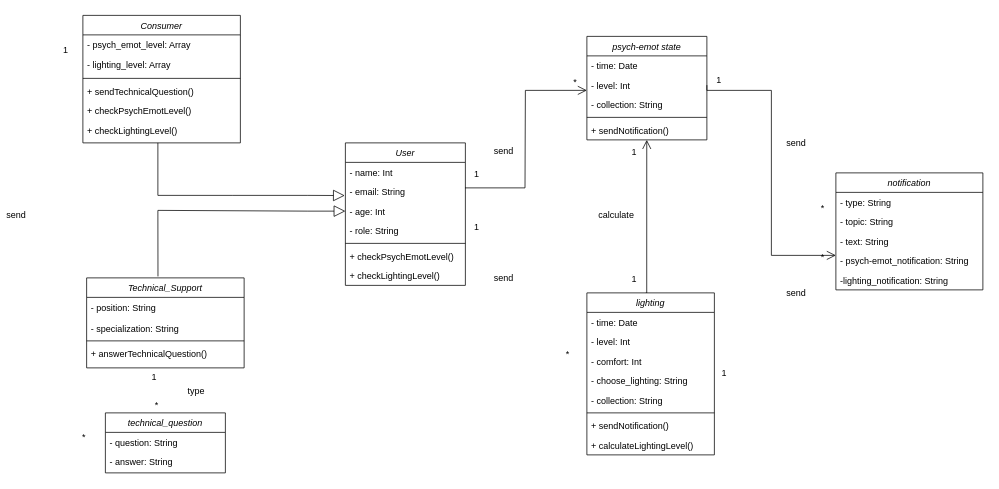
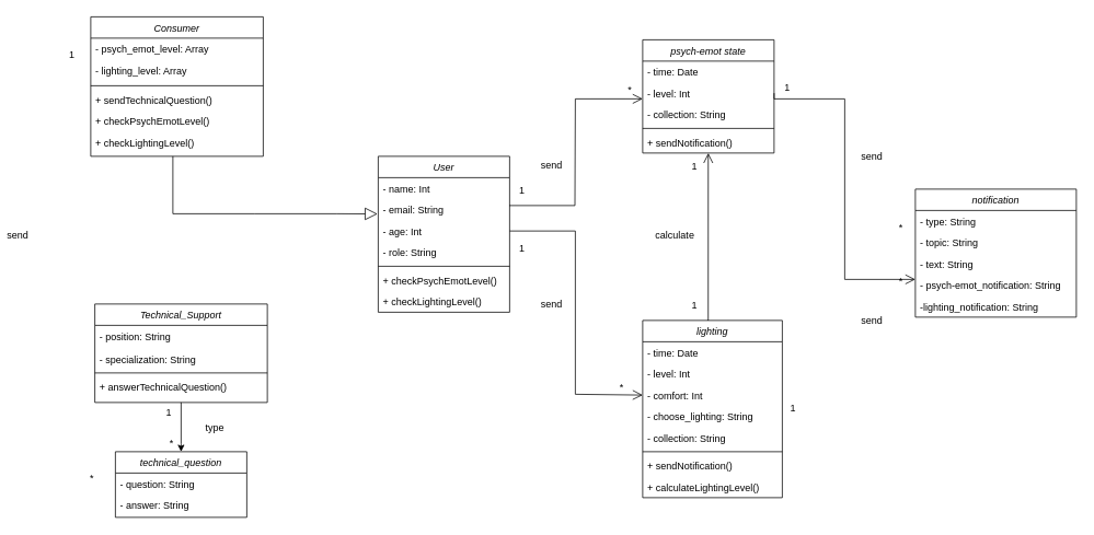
  <mxCell id="0" />
  <mxCell id="1" parent="0" />
  <mxCell id="2" value="User" style="swimlane;fontStyle=2;align=center;verticalAlign=top;childLayout=stackLayout;horizontal=1;startSize=26;horizontalStack=0;resizeParent=1;resizeLast=0;collapsible=1;marginBottom=0;rounded=0;shadow=0;strokeWidth=1;" parent="1" vertex="1"><mxGeometry x="460" y="190" width="160" height="190" as="geometry"><mxRectangle x="230" y="140" width="160" height="26" as="alternateBounds" /></mxGeometry></mxCell>
  <mxCell id="3" value="- name: Int" style="text;align=left;verticalAlign=top;spacingLeft=4;spacingRight=4;overflow=hidden;rotatable=0;points=[[0,0.5],[1,0.5]];portConstraint=eastwest;" parent="2" vertex="1"><mxGeometry y="26" width="160" height="26" as="geometry" /></mxCell>
  <mxCell id="4" value="- email: String" style="text;align=left;verticalAlign=top;spacingLeft=4;spacingRight=4;overflow=hidden;rotatable=0;points=[[0,0.5],[1,0.5]];portConstraint=eastwest;rounded=0;shadow=0;html=0;" parent="2" vertex="1"><mxGeometry y="52" width="160" height="26" as="geometry" /></mxCell>
  <mxCell id="5" value="- age: Int" style="text;align=left;verticalAlign=top;spacingLeft=4;spacingRight=4;overflow=hidden;rotatable=0;points=[[0,0.5],[1,0.5]];portConstraint=eastwest;rounded=0;shadow=0;html=0;" parent="2" vertex="1"><mxGeometry y="78" width="160" height="26" as="geometry" /></mxCell>
  <mxCell id="6" value="- role: String" style="text;align=left;verticalAlign=top;spacingLeft=4;spacingRight=4;overflow=hidden;rotatable=0;points=[[0,0.5],[1,0.5]];portConstraint=eastwest;rounded=0;shadow=0;html=0;" parent="2" vertex="1"><mxGeometry y="104" width="160" height="26" as="geometry" /></mxCell>
  <mxCell id="7" value="" style="line;html=1;strokeWidth=1;align=left;verticalAlign=middle;spacingTop=-1;spacingLeft=3;spacingRight=3;rotatable=0;labelPosition=right;points=[];portConstraint=eastwest;" parent="2" vertex="1"><mxGeometry y="130" width="160" height="8" as="geometry" /></mxCell>
  <mxCell id="8" value="+ checkPsychEmotLevel()" style="text;align=left;verticalAlign=top;spacingLeft=4;spacingRight=4;overflow=hidden;rotatable=0;points=[[0,0.5],[1,0.5]];portConstraint=eastwest;" parent="2" vertex="1"><mxGeometry y="138" width="160" height="26" as="geometry" /></mxCell>
  <mxCell id="9" value="+ checkLightingLevel()" style="text;align=left;verticalAlign=top;spacingLeft=4;spacingRight=4;overflow=hidden;rotatable=0;points=[[0,0.5],[1,0.5]];portConstraint=eastwest;" parent="2" vertex="1"><mxGeometry y="164" width="160" height="26" as="geometry" /></mxCell>
  <mxCell id="10" style="edgeStyle=orthogonalEdgeStyle;rounded=0;orthogonalLoop=1;jettySize=auto;html=1;exitX=0.458;exitY=0.003;exitDx=0;exitDy=0;entryX=0.499;entryY=1.002;entryDx=0;entryDy=0;endSize=10;endArrow=open;endFill=0;entryPerimeter=0;exitPerimeter=0;" parent="1" source="11" target="54" edge="1"><mxGeometry relative="1" as="geometry"><Array as="points"><mxPoint x="862" y="391" /></Array></mxGeometry></mxCell>
  <mxCell id="11" value="lighting" style="swimlane;fontStyle=2;align=center;verticalAlign=top;childLayout=stackLayout;horizontal=1;startSize=26;horizontalStack=0;resizeParent=1;resizeLast=0;collapsible=1;marginBottom=0;rounded=0;shadow=0;strokeWidth=1;" parent="1" vertex="1"><mxGeometry x="782" y="390" width="170" height="216" as="geometry"><mxRectangle x="550" y="140" width="160" height="26" as="alternateBounds" /></mxGeometry></mxCell>
  <mxCell id="12" value="- time: Date" style="text;align=left;verticalAlign=top;spacingLeft=4;spacingRight=4;overflow=hidden;rotatable=0;points=[[0,0.5],[1,0.5]];portConstraint=eastwest;" parent="11" vertex="1"><mxGeometry y="26" width="170" height="26" as="geometry" /></mxCell>
  <mxCell id="13" value="- level: Int" style="text;align=left;verticalAlign=top;spacingLeft=4;spacingRight=4;overflow=hidden;rotatable=0;points=[[0,0.5],[1,0.5]];portConstraint=eastwest;rounded=0;shadow=0;html=0;" parent="11" vertex="1"><mxGeometry y="52" width="170" height="26" as="geometry" /></mxCell>
  <mxCell id="14" value="- comfort: Int" style="text;align=left;verticalAlign=top;spacingLeft=4;spacingRight=4;overflow=hidden;rotatable=0;points=[[0,0.5],[1,0.5]];portConstraint=eastwest;rounded=0;shadow=0;html=0;" parent="11" vertex="1"><mxGeometry y="78" width="170" height="26" as="geometry" /></mxCell>
  <mxCell id="15" value="- choose_lighting: String" style="text;align=left;verticalAlign=top;spacingLeft=4;spacingRight=4;overflow=hidden;rotatable=0;points=[[0,0.5],[1,0.5]];portConstraint=eastwest;rounded=0;shadow=0;html=0;" parent="11" vertex="1"><mxGeometry y="104" width="170" height="26" as="geometry" /></mxCell>
  <mxCell id="16" value="- collection: String" style="text;align=left;verticalAlign=top;spacingLeft=4;spacingRight=4;overflow=hidden;rotatable=0;points=[[0,0.5],[1,0.5]];portConstraint=eastwest;rounded=0;shadow=0;html=0;" vertex="1" parent="11"><mxGeometry y="130" width="170" height="26" as="geometry" /></mxCell>
  <mxCell id="17" value="" style="line;html=1;strokeWidth=1;align=left;verticalAlign=middle;spacingTop=-1;spacingLeft=3;spacingRight=3;rotatable=0;labelPosition=right;points=[];portConstraint=eastwest;" parent="11" vertex="1"><mxGeometry y="156" width="170" height="8" as="geometry" /></mxCell>
  <mxCell id="18" value="+ sendNotification()" style="text;align=left;verticalAlign=top;spacingLeft=4;spacingRight=4;overflow=hidden;rotatable=0;points=[[0,0.5],[1,0.5]];portConstraint=eastwest;" parent="11" vertex="1"><mxGeometry y="164" width="170" height="26" as="geometry" /></mxCell>
  <mxCell id="19" value="+ calculateLightingLevel()" style="text;align=left;verticalAlign=top;spacingLeft=4;spacingRight=4;overflow=hidden;rotatable=0;points=[[0,0.5],[1,0.5]];portConstraint=eastwest;" parent="11" vertex="1"><mxGeometry y="190" width="170" height="26" as="geometry" /></mxCell>
  <mxCell id="20" value="Consumer" style="swimlane;fontStyle=2;align=center;verticalAlign=top;childLayout=stackLayout;horizontal=1;startSize=26;horizontalStack=0;resizeParent=1;resizeLast=0;collapsible=1;marginBottom=0;rounded=0;shadow=0;strokeWidth=1;" parent="1" vertex="1"><mxGeometry x="110" y="20" width="210" height="170" as="geometry"><mxRectangle x="230" y="140" width="160" height="26" as="alternateBounds" /></mxGeometry></mxCell>
  <mxCell id="21" value="- psych_emot_level: Array" style="text;align=left;verticalAlign=top;spacingLeft=4;spacingRight=4;overflow=hidden;rotatable=0;points=[[0,0.5],[1,0.5]];portConstraint=eastwest;" parent="20" vertex="1"><mxGeometry y="26" width="210" height="26" as="geometry" /></mxCell>
  <mxCell id="22" value="- lighting_level: Array" style="text;align=left;verticalAlign=top;spacingLeft=4;spacingRight=4;overflow=hidden;rotatable=0;points=[[0,0.5],[1,0.5]];portConstraint=eastwest;rounded=0;shadow=0;html=0;" parent="20" vertex="1"><mxGeometry y="52" width="210" height="28" as="geometry" /></mxCell>
  <mxCell id="23" value="" style="line;html=1;strokeWidth=1;align=left;verticalAlign=middle;spacingTop=-1;spacingLeft=3;spacingRight=3;rotatable=0;labelPosition=right;points=[];portConstraint=eastwest;" parent="20" vertex="1"><mxGeometry y="80" width="210" height="8" as="geometry" /></mxCell>
  <mxCell id="24" value="+ sendTechnicalQuestion()" style="text;align=left;verticalAlign=top;spacingLeft=4;spacingRight=4;overflow=hidden;rotatable=0;points=[[0,0.5],[1,0.5]];portConstraint=eastwest;" parent="20" vertex="1"><mxGeometry y="88" width="210" height="26" as="geometry" /></mxCell>
  <mxCell id="25" value="+ checkPsychEmotLevel()" style="text;align=left;verticalAlign=top;spacingLeft=4;spacingRight=4;overflow=hidden;rotatable=0;points=[[0,0.5],[1,0.5]];portConstraint=eastwest;" parent="20" vertex="1"><mxGeometry y="114" width="210" height="26" as="geometry" /></mxCell>
  <mxCell id="26" value="+ checkLightingLevel()" style="text;align=left;verticalAlign=top;spacingLeft=4;spacingRight=4;overflow=hidden;rotatable=0;points=[[0,0.5],[1,0.5]];portConstraint=eastwest;" parent="20" vertex="1"><mxGeometry y="140" width="210" height="26" as="geometry" /></mxCell>
  <mxCell id="27" value="" style="endArrow=block;html=1;rounded=0;endFill=0;endSize=13;entryX=-0.005;entryY=0.701;entryDx=0;entryDy=0;entryPerimeter=0;" parent="1" target="4" edge="1"><mxGeometry width="50" height="50" relative="1" as="geometry"><mxPoint x="210" y="190" as="sourcePoint" /><mxPoint x="530" y="195" as="targetPoint" /><Array as="points"><mxPoint x="210" y="260" /><mxPoint x="310" y="260" /><mxPoint x="410" y="260" /></Array></mxGeometry></mxCell>
  <mxCell id="28" value="Technical_Support" style="swimlane;fontStyle=2;align=center;verticalAlign=top;childLayout=stackLayout;horizontal=1;startSize=26;horizontalStack=0;resizeParent=1;resizeLast=0;collapsible=1;marginBottom=0;rounded=0;shadow=0;strokeWidth=1;" parent="1" vertex="1"><mxGeometry x="115" y="370" width="210" height="120" as="geometry"><mxRectangle x="230" y="140" width="160" height="26" as="alternateBounds" /></mxGeometry></mxCell>
  <mxCell id="29" value="- position: String" style="text;align=left;verticalAlign=top;spacingLeft=4;spacingRight=4;overflow=hidden;rotatable=0;points=[[0,0.5],[1,0.5]];portConstraint=eastwest;rounded=0;shadow=0;html=0;" parent="28" vertex="1"><mxGeometry y="26" width="210" height="28" as="geometry" /></mxCell>
  <mxCell id="30" value="- specialization: String" style="text;align=left;verticalAlign=top;spacingLeft=4;spacingRight=4;overflow=hidden;rotatable=0;points=[[0,0.5],[1,0.5]];portConstraint=eastwest;" parent="28" vertex="1"><mxGeometry y="54" width="210" height="26" as="geometry" /></mxCell>
  <mxCell id="31" value="" style="line;html=1;strokeWidth=1;align=left;verticalAlign=middle;spacingTop=-1;spacingLeft=3;spacingRight=3;rotatable=0;labelPosition=right;points=[];portConstraint=eastwest;" parent="28" vertex="1"><mxGeometry y="80" width="210" height="8" as="geometry" /></mxCell>
  <mxCell id="32" value="+ answerTechnicalQuestion()" style="text;align=left;verticalAlign=top;spacingLeft=4;spacingRight=4;overflow=hidden;rotatable=0;points=[[0,0.5],[1,0.5]];portConstraint=eastwest;" parent="28" vertex="1"><mxGeometry y="88" width="210" height="26" as="geometry" /></mxCell>
  <mxCell id="33" value="technical_question" style="swimlane;fontStyle=2;align=center;verticalAlign=top;childLayout=stackLayout;horizontal=1;startSize=26;horizontalStack=0;resizeParent=1;resizeLast=0;collapsible=1;marginBottom=0;rounded=0;shadow=0;strokeWidth=1;" parent="1" vertex="1"><mxGeometry x="140" y="550" width="160" height="80" as="geometry"><mxRectangle x="550" y="140" width="160" height="26" as="alternateBounds" /></mxGeometry></mxCell>
  <mxCell id="34" value="- question: String" style="text;align=left;verticalAlign=top;spacingLeft=4;spacingRight=4;overflow=hidden;rotatable=0;points=[[0,0.5],[1,0.5]];portConstraint=eastwest;" parent="33" vertex="1"><mxGeometry y="26" width="160" height="26" as="geometry" /></mxCell>
  <mxCell id="35" value="- answer: String" style="text;align=left;verticalAlign=top;spacingLeft=4;spacingRight=4;overflow=hidden;rotatable=0;points=[[0,0.5],[1,0.5]];portConstraint=eastwest;rounded=0;shadow=0;html=0;" parent="33" vertex="1"><mxGeometry y="52" width="160" height="26" as="geometry" /></mxCell>
+ <mxCell id="36" style="edgeStyle=orthogonalEdgeStyle;rounded=0;orthogonalLoop=1;jettySize=auto;html=1;exitX=0.5;exitY=1;exitDx=0;exitDy=0;entryX=0.5;entryY=0;entryDx=0;entryDy=0;" parent="1" source="28" target="33" edge="1"><mxGeometry relative="1" as="geometry"><Array as="points"><mxPoint x="220" y="540" /><mxPoint x="220" y="540" /></Array></mxGeometry></mxCell>
  <mxCell id="37" value="type" style="text;html=1;resizable=0;points=[];;align=center;verticalAlign=middle;labelBackgroundColor=none;rounded=0;shadow=0;strokeWidth=1;fontSize=12;" parent="1" vertex="1" connectable="0"><mxGeometry x="260" y="520" as="geometry" /></mxCell>
  <mxCell id="38" value="send" style="text;html=1;resizable=0;points=[];;align=center;verticalAlign=middle;labelBackgroundColor=none;rounded=0;shadow=0;strokeWidth=1;fontSize=12;" parent="1" vertex="1" connectable="0"><mxGeometry x="20" y="286" as="geometry" /></mxCell>
  <mxCell id="39" value="1" style="resizable=0;align=left;verticalAlign=bottom;labelBackgroundColor=none;fontSize=12;" parent="1" connectable="0" vertex="1"><mxGeometry x="50" y="105" as="geometry"><mxPoint x="32" y="-31" as="offset" /></mxGeometry></mxCell>
  <mxCell id="40" value="" style="resizable=0;align=right;verticalAlign=bottom;labelBackgroundColor=none;fontSize=12;" parent="1" connectable="0" vertex="1"><mxGeometry x="799" y="460" as="geometry"><mxPoint x="21" y="353" as="offset" /></mxGeometry></mxCell>
  <mxCell id="41" value="1" style="resizable=0;align=left;verticalAlign=bottom;labelBackgroundColor=none;fontSize=12;" parent="1" connectable="0" vertex="1"><mxGeometry x="200" y="510" as="geometry" /></mxCell>
- <mxCell id="42" value="" style="endArrow=block;html=1;rounded=0;endFill=0;endSize=13;entryX=0;entryY=0.5;entryDx=0;entryDy=0;exitX=0.453;exitY=-0.016;exitDx=0;exitDy=0;exitPerimeter=0;" parent="1" source="28" target="5" edge="1"><mxGeometry width="50" height="50" relative="1" as="geometry"><mxPoint x="325" y="440" as="sourcePoint" /><mxPoint x="435" y="280" as="targetPoint" /><Array as="points"><mxPoint x="210" y="280" /><mxPoint x="410" y="281" /></Array></mxGeometry></mxCell>
+ <mxCell id="43" value="" style="endArrow=open;html=1;rounded=0;exitX=1;exitY=0.5;exitDx=0;exitDy=0;entryX=0;entryY=0.5;entryDx=0;entryDy=0;endFill=0;endSize=10;" parent="1" source="5" target="14" edge="1"><mxGeometry width="50" height="50" relative="1" as="geometry"><mxPoint x="630" y="340" as="sourcePoint" /><mxPoint x="700" y="440" as="targetPoint" /><Array as="points"><mxPoint x="700" y="281" /><mxPoint x="700" y="480" /></Array></mxGeometry></mxCell>
  <mxCell id="44" value="send" style="text;html=1;resizable=0;points=[];;align=center;verticalAlign=middle;labelBackgroundColor=none;rounded=0;shadow=0;strokeWidth=1;fontSize=12;" parent="1" vertex="1" connectable="0"><mxGeometry x="670" y="370" as="geometry" /></mxCell>
  <mxCell id="45" value="1" style="resizable=0;align=left;verticalAlign=bottom;labelBackgroundColor=none;fontSize=12;" parent="1" connectable="0" vertex="1"><mxGeometry x="630" y="310" as="geometry" /></mxCell>
  <mxCell id="46" value="*" style="resizable=0;align=right;verticalAlign=bottom;labelBackgroundColor=none;fontSize=12;" parent="1" connectable="0" vertex="1"><mxGeometry x="230" y="610" as="geometry"><mxPoint x="-18" y="-62" as="offset" /></mxGeometry></mxCell>
  <mxCell id="47" value="*" style="resizable=0;align=right;verticalAlign=bottom;labelBackgroundColor=none;fontSize=12;" parent="1" connectable="0" vertex="1"><mxGeometry x="115" y="590" as="geometry" /></mxCell>
  <mxCell id="48" value="*" style="resizable=0;align=right;verticalAlign=bottom;labelBackgroundColor=none;fontSize=12;" parent="1" connectable="0" vertex="1"><mxGeometry x="760" y="480" as="geometry" /></mxCell>
  <mxCell id="49" value="psych-emot state" style="swimlane;fontStyle=2;align=center;verticalAlign=top;childLayout=stackLayout;horizontal=1;startSize=26;horizontalStack=0;resizeParent=1;resizeLast=0;collapsible=1;marginBottom=0;rounded=0;shadow=0;strokeWidth=1;" parent="1" vertex="1"><mxGeometry x="782" y="48" width="160" height="138" as="geometry"><mxRectangle x="550" y="140" width="160" height="26" as="alternateBounds" /></mxGeometry></mxCell>
  <mxCell id="50" value="- time: Date" style="text;align=left;verticalAlign=top;spacingLeft=4;spacingRight=4;overflow=hidden;rotatable=0;points=[[0,0.5],[1,0.5]];portConstraint=eastwest;" parent="49" vertex="1"><mxGeometry y="26" width="160" height="26" as="geometry" /></mxCell>
  <mxCell id="51" value="- level: Int" style="text;align=left;verticalAlign=top;spacingLeft=4;spacingRight=4;overflow=hidden;rotatable=0;points=[[0,0.5],[1,0.5]];portConstraint=eastwest;rounded=0;shadow=0;html=0;" parent="49" vertex="1"><mxGeometry y="52" width="160" height="26" as="geometry" /></mxCell>
  <mxCell id="52" value="- collection: String" style="text;align=left;verticalAlign=top;spacingLeft=4;spacingRight=4;overflow=hidden;rotatable=0;points=[[0,0.5],[1,0.5]];portConstraint=eastwest;rounded=0;shadow=0;html=0;" vertex="1" parent="49"><mxGeometry y="78" width="160" height="26" as="geometry" /></mxCell>
  <mxCell id="53" value="" style="line;html=1;strokeWidth=1;align=left;verticalAlign=middle;spacingTop=-1;spacingLeft=3;spacingRight=3;rotatable=0;labelPosition=right;points=[];portConstraint=eastwest;" parent="49" vertex="1"><mxGeometry y="104" width="160" height="8" as="geometry" /></mxCell>
  <mxCell id="54" value="+ sendNotification()" style="text;align=left;verticalAlign=top;spacingLeft=4;spacingRight=4;overflow=hidden;rotatable=0;points=[[0,0.5],[1,0.5]];portConstraint=eastwest;" parent="49" vertex="1"><mxGeometry y="112" width="160" height="26" as="geometry" /></mxCell>
  <mxCell id="55" value="" style="resizable=0;align=right;verticalAlign=bottom;labelBackgroundColor=none;fontSize=12;" parent="1" connectable="0" vertex="1"><mxGeometry x="799" y="210" as="geometry"><mxPoint x="21" y="353" as="offset" /></mxGeometry></mxCell>
  <mxCell id="56" value="*" style="resizable=0;align=right;verticalAlign=bottom;labelBackgroundColor=none;fontSize=12;" parent="1" connectable="0" vertex="1"><mxGeometry x="770" y="117" as="geometry" /></mxCell>
  <mxCell id="57" value="" style="endArrow=open;html=1;rounded=0;exitX=1;exitY=0.5;exitDx=0;exitDy=0;entryX=0;entryY=0.769;entryDx=0;entryDy=0;endFill=0;endSize=10;entryPerimeter=0;" parent="1" target="51" edge="1"><mxGeometry width="50" height="50" relative="1" as="geometry"><mxPoint x="619.5" y="250" as="sourcePoint" /><mxPoint x="786.5" y="410" as="targetPoint" /><Array as="points"><mxPoint x="699.5" y="250" /><mxPoint x="700" y="120" /></Array></mxGeometry></mxCell>
  <mxCell id="58" value="1" style="resizable=0;align=left;verticalAlign=bottom;labelBackgroundColor=none;fontSize=12;" parent="1" connectable="0" vertex="1"><mxGeometry x="630" y="240" as="geometry" /></mxCell>
  <mxCell id="59" value="send" style="text;html=1;resizable=0;points=[];;align=center;verticalAlign=middle;labelBackgroundColor=none;rounded=0;shadow=0;strokeWidth=1;fontSize=12;" parent="1" vertex="1" connectable="0"><mxGeometry x="670" y="200" as="geometry" /></mxCell>
  <mxCell id="60" value="notification" style="swimlane;fontStyle=2;align=center;verticalAlign=top;childLayout=stackLayout;horizontal=1;startSize=26;horizontalStack=0;resizeParent=1;resizeLast=0;collapsible=1;marginBottom=0;rounded=0;shadow=0;strokeWidth=1;" parent="1" vertex="1"><mxGeometry x="1114" y="230" width="196" height="156" as="geometry"><mxRectangle x="550" y="140" width="160" height="26" as="alternateBounds" /></mxGeometry></mxCell>
  <mxCell id="61" value="- type: String" style="text;align=left;verticalAlign=top;spacingLeft=4;spacingRight=4;overflow=hidden;rotatable=0;points=[[0,0.5],[1,0.5]];portConstraint=eastwest;" parent="60" vertex="1"><mxGeometry y="26" width="196" height="26" as="geometry" /></mxCell>
  <mxCell id="62" value="- topic: String" style="text;align=left;verticalAlign=top;spacingLeft=4;spacingRight=4;overflow=hidden;rotatable=0;points=[[0,0.5],[1,0.5]];portConstraint=eastwest;rounded=0;shadow=0;html=0;" parent="60" vertex="1"><mxGeometry y="52" width="196" height="26" as="geometry" /></mxCell>
  <mxCell id="63" value="- text: String" style="text;align=left;verticalAlign=top;spacingLeft=4;spacingRight=4;overflow=hidden;rotatable=0;points=[[0,0.5],[1,0.5]];portConstraint=eastwest;rounded=0;shadow=0;html=0;" parent="60" vertex="1"><mxGeometry y="78" width="196" height="26" as="geometry" /></mxCell>
  <mxCell id="64" value="- psych-emot_notification: String" style="text;align=left;verticalAlign=top;spacingLeft=4;spacingRight=4;overflow=hidden;rotatable=0;points=[[0,0.5],[1,0.5]];portConstraint=eastwest;rounded=0;shadow=0;html=0;" vertex="1" parent="60"><mxGeometry y="104" width="196" height="26" as="geometry" /></mxCell>
  <mxCell id="65" value="-lighting_notification: String" style="text;align=left;verticalAlign=top;spacingLeft=4;spacingRight=4;overflow=hidden;rotatable=0;points=[[0,0.5],[1,0.5]];portConstraint=eastwest;rounded=0;shadow=0;html=0;" vertex="1" parent="60"><mxGeometry y="130" width="196" height="26" as="geometry" /></mxCell>
  <mxCell id="66" value="" style="resizable=0;align=right;verticalAlign=bottom;labelBackgroundColor=none;fontSize=12;" parent="1" connectable="0" vertex="1"><mxGeometry x="1126" y="340" as="geometry"><mxPoint x="21" y="353" as="offset" /></mxGeometry></mxCell>
  <mxCell id="67" style="edgeStyle=orthogonalEdgeStyle;rounded=0;orthogonalLoop=1;jettySize=auto;html=1;exitX=1;exitY=0.5;exitDx=0;exitDy=0;endArrow=open;endFill=0;endSize=10;" parent="1" source="51" target="64" edge="1"><mxGeometry relative="1" as="geometry"><Array as="points"><mxPoint x="942" y="120" /><mxPoint x="1028" y="120" /><mxPoint x="1028" y="340" /></Array></mxGeometry></mxCell>
  <mxCell id="68" value="send" style="text;html=1;resizable=0;points=[];;align=center;verticalAlign=middle;labelBackgroundColor=none;rounded=0;shadow=0;strokeWidth=1;fontSize=12;" parent="1" vertex="1" connectable="0"><mxGeometry x="1060" y="190" as="geometry" /></mxCell>
  <mxCell id="69" value="send" style="text;html=1;resizable=0;points=[];;align=center;verticalAlign=middle;labelBackgroundColor=none;rounded=0;shadow=0;strokeWidth=1;fontSize=12;" parent="1" vertex="1" connectable="0"><mxGeometry x="1060" y="390" as="geometry" /></mxCell>
  <mxCell id="70" value="*" style="resizable=0;align=right;verticalAlign=bottom;labelBackgroundColor=none;fontSize=12;" parent="1" connectable="0" vertex="1"><mxGeometry x="1100" y="350" as="geometry" /></mxCell>
  <mxCell id="71" value="*" style="resizable=0;align=right;verticalAlign=bottom;labelBackgroundColor=none;fontSize=12;" parent="1" connectable="0" vertex="1"><mxGeometry x="1100" y="285" as="geometry" /></mxCell>
  <mxCell id="72" value="1" style="resizable=0;align=left;verticalAlign=bottom;labelBackgroundColor=none;fontSize=12;" parent="1" connectable="0" vertex="1"><mxGeometry x="952" y="170" as="geometry"><mxPoint x="1" y="-55" as="offset" /></mxGeometry></mxCell>
  <mxCell id="73" value="1" style="resizable=0;align=left;verticalAlign=bottom;labelBackgroundColor=none;fontSize=12;" parent="1" connectable="0" vertex="1"><mxGeometry x="960" y="505" as="geometry" /></mxCell>
  <mxCell id="74" value="1" style="resizable=0;align=left;verticalAlign=bottom;labelBackgroundColor=none;fontSize=12;" parent="1" connectable="0" vertex="1"><mxGeometry x="840" y="380" as="geometry" /></mxCell>
  <mxCell id="75" value="1" style="resizable=0;align=left;verticalAlign=bottom;labelBackgroundColor=none;fontSize=12;" parent="1" connectable="0" vertex="1"><mxGeometry x="840" y="210" as="geometry" /></mxCell>
  <mxCell id="76" value="calculate" style="text;html=1;resizable=0;points=[];;align=center;verticalAlign=middle;labelBackgroundColor=none;rounded=0;shadow=0;strokeWidth=1;fontSize=12;" parent="1" vertex="1" connectable="0"><mxGeometry x="820" y="285" as="geometry" /></mxCell>
